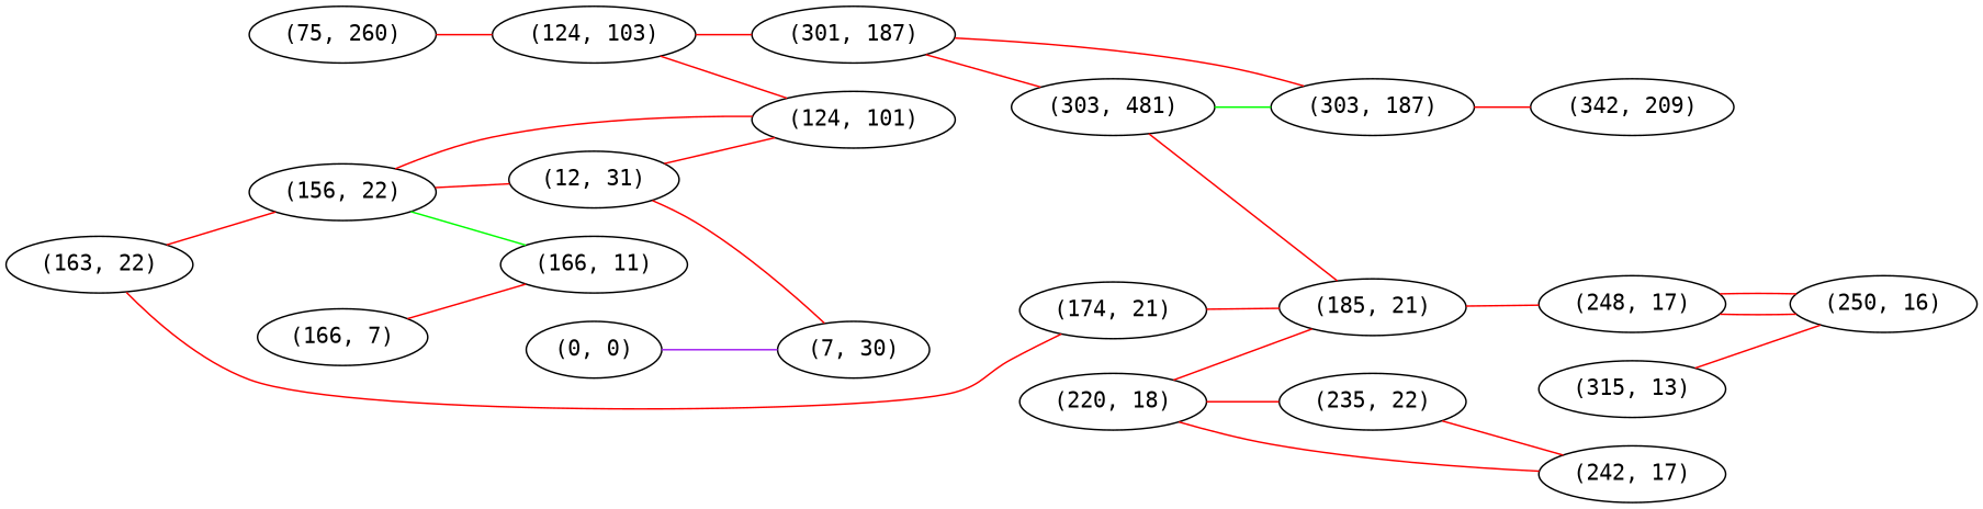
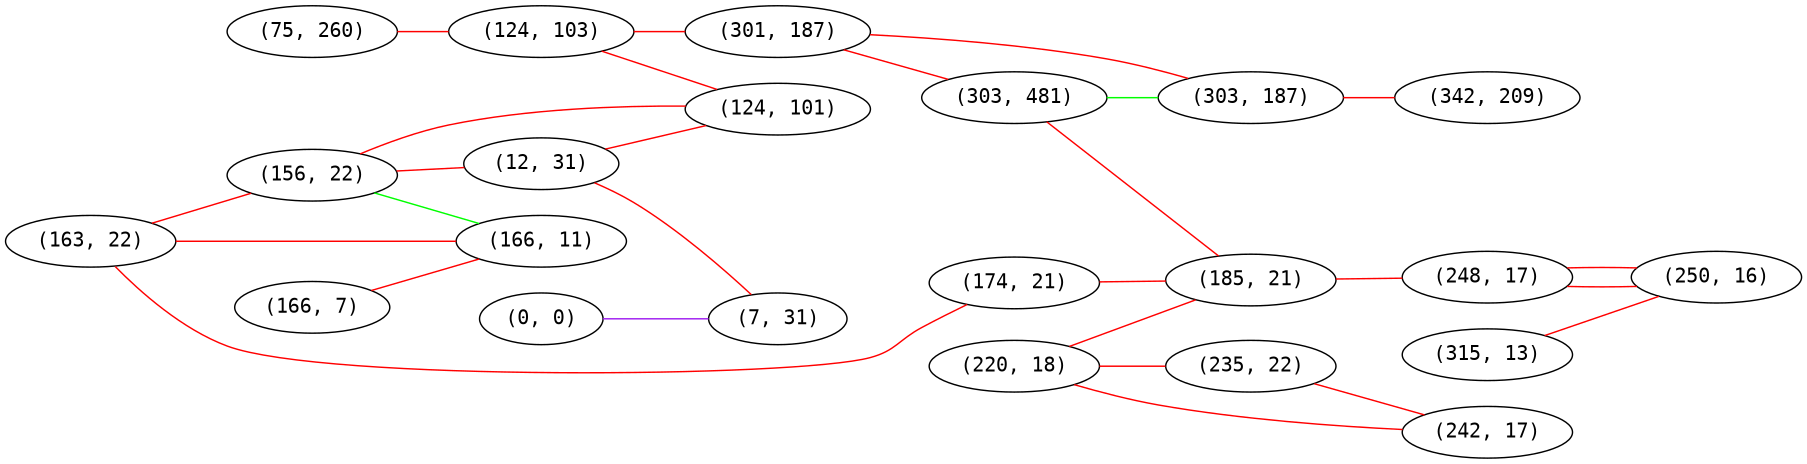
  graph {
    fontname="DejaVu Sans Mono"
    rankdir=LR
    node [fontname="DejaVu Sans Mono"]
    edge [color=red fontname="DejaVu Sans Mono" weight=1]
    "(75, 260)"
    "(124, 103)"
    "(124, 101)"
    "(301, 187)"
    "(163, 22)"
    "(156, 22)"
    "(174, 21)"
    "(166, 11)"
    "(12, 31)"
    "(185, 21)"
    "(220, 18)"
    "(235, 22)"
    "(242, 17)"
    "(248, 17)"
-   "(7, 30)"
+   "(7, 30)" [label="(7, 31)"]
    n16 [label="(303, 481)"]
    "(303, 187)"
    "(342, 209)"
    "(250, 16)"
    "(0, 0)"
    "(166, 7)"
    "(315, 13)"
    "(75, 260)" -- "(124, 103)"
    "(124, 103)" -- "(124, 101)"
    "(124, 103)" -- "(301, 187)"
    "(301, 187)" -- n16
    "(301, 187)" -- "(303, 187)"
    "(163, 22)" -- "(156, 22)"
    "(163, 22)" -- "(174, 21)"
+   "(163, 22)" -- "(166, 11)"
    "(156, 22)" -- "(124, 101)"
    "(156, 22)" -- "(166, 11)" [color=green weight=2]
    "(156, 22)" -- "(12, 31)"
    "(174, 21)" -- "(185, 21)"
    "(12, 31)" -- "(124, 101)"
    "(12, 31)" -- "(7, 30)"
    "(185, 21)" -- "(248, 17)"
    "(220, 18)" -- "(185, 21)"
    "(220, 18)" -- "(235, 22)"
    "(220, 18)" -- "(242, 17)"
    "(235, 22)" -- "(242, 17)"
    "(248, 17)" -- "(250, 16)"
    "(248, 17)" -- "(250, 16)"
    n16 -- "(185, 21)"
    n16 -- "(303, 187)" [color=green weight=2]
    "(303, 187)" -- "(342, 209)"
    "(0, 0)" -- "(7, 30)" [color=purple weight=4]
    "(166, 7)" -- "(166, 11)"
    "(315, 13)" -- "(250, 16)"
  }
